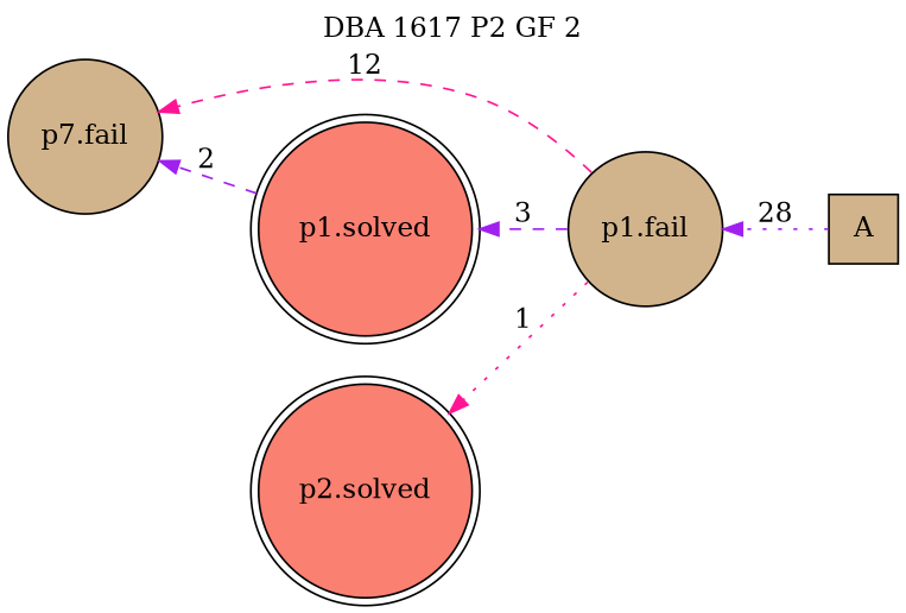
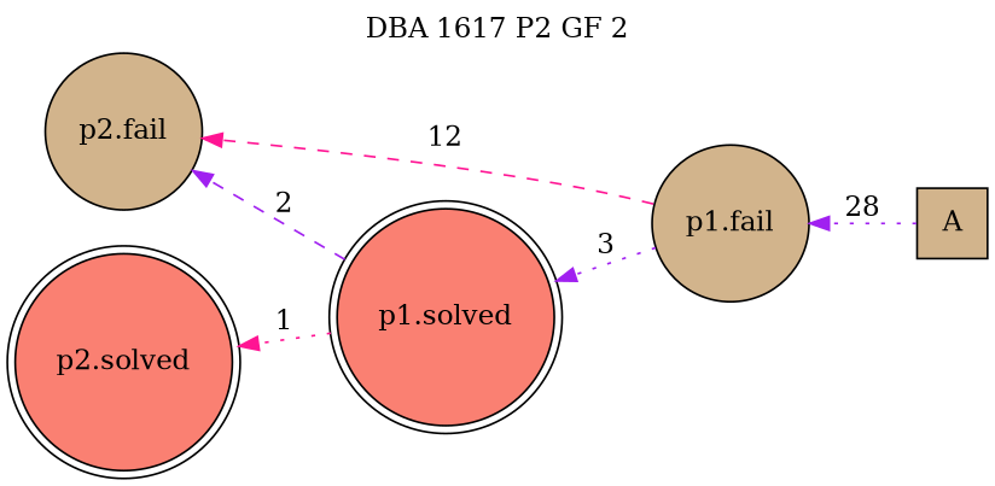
  digraph {
    label=" DBA 1617 P2 GF 2 "
    labelloc=tl
    rankdir=RL
    node [fillcolor=tan shape=circle style=filled]
    edge [color=purple style=dashed]
    n1 [label=A shape=square]
    n2 [label="p1.fail"]
-   n3 [label="p7.fail"]
+   n3 [label="p2.fail"]
    n4 [fillcolor=salmon label="p1.solved" shape=doublecircle]
    n5 [fillcolor=salmon label="p2.solved" shape=doublecircle]
    n1 -> n2 [label=28 style=dotted]
    n2 -> n3 [color=deeppink label=12]
-   n2 -> n4 [label=3]
-   n2 -> n5 [color=deeppink label=1 style=dotted]
+   n2 -> n4 [label=3 style=dotted]
+   n4 -> n5 [color=deeppink label=1 style=dotted]
    n4 -> n3 [label=2]
  }
